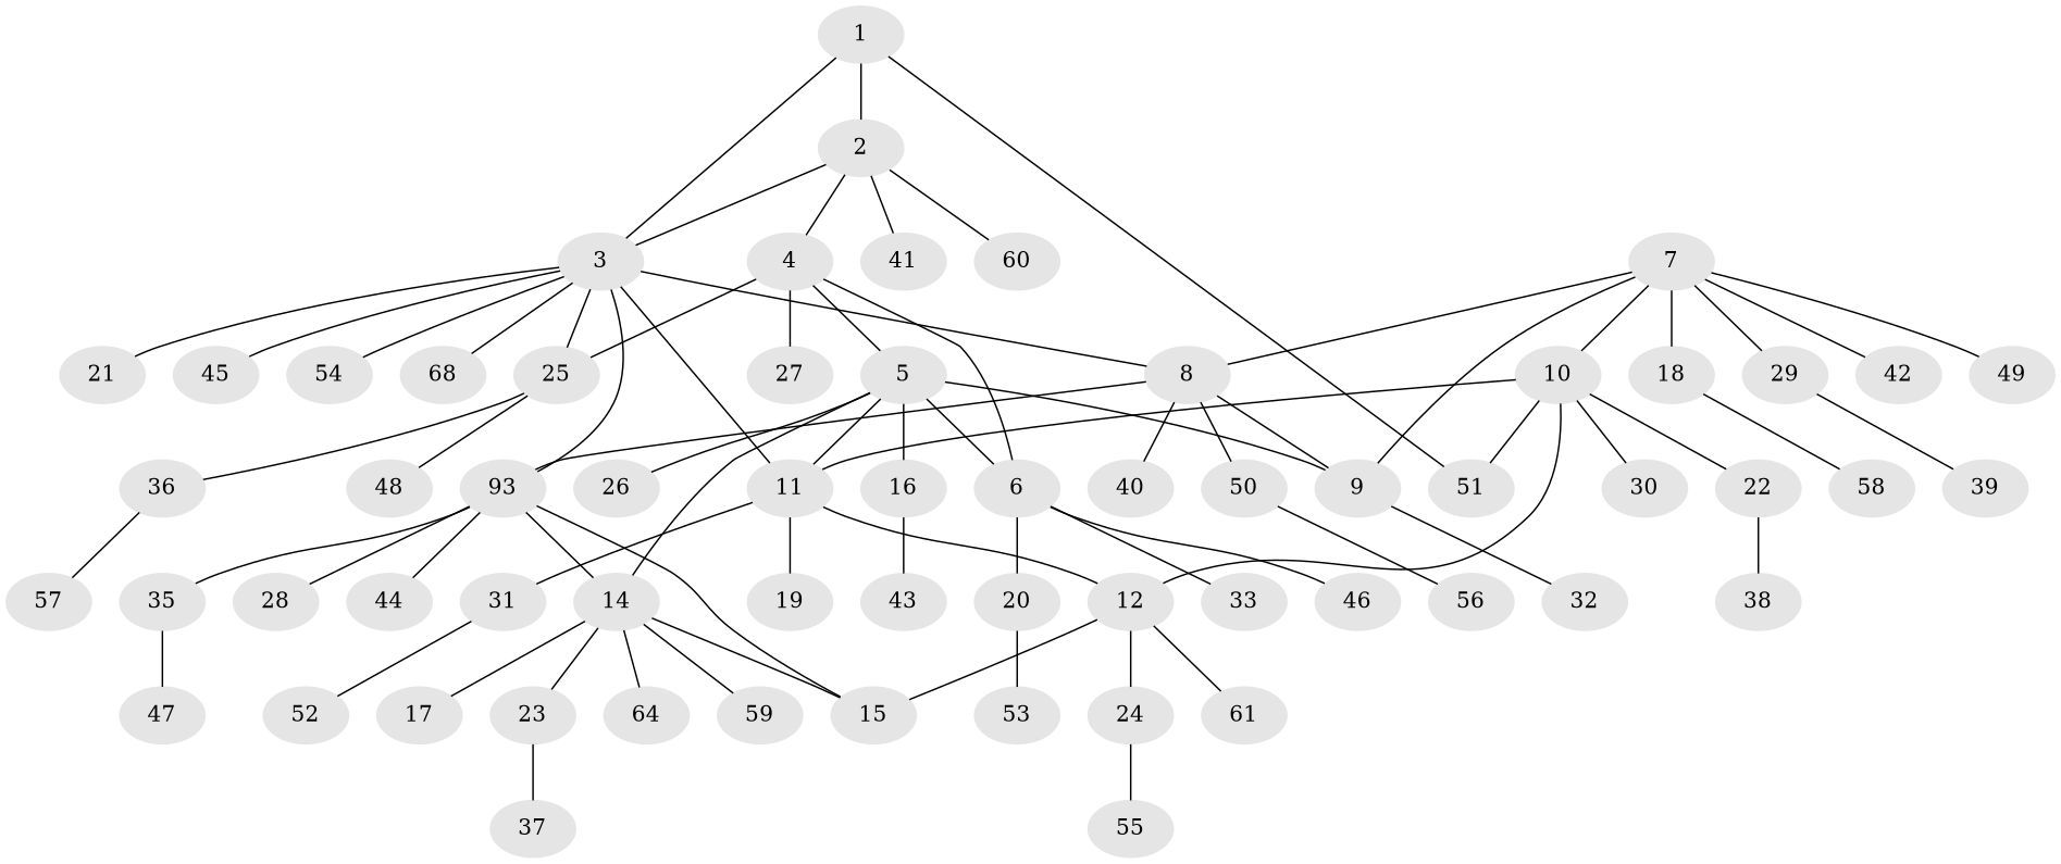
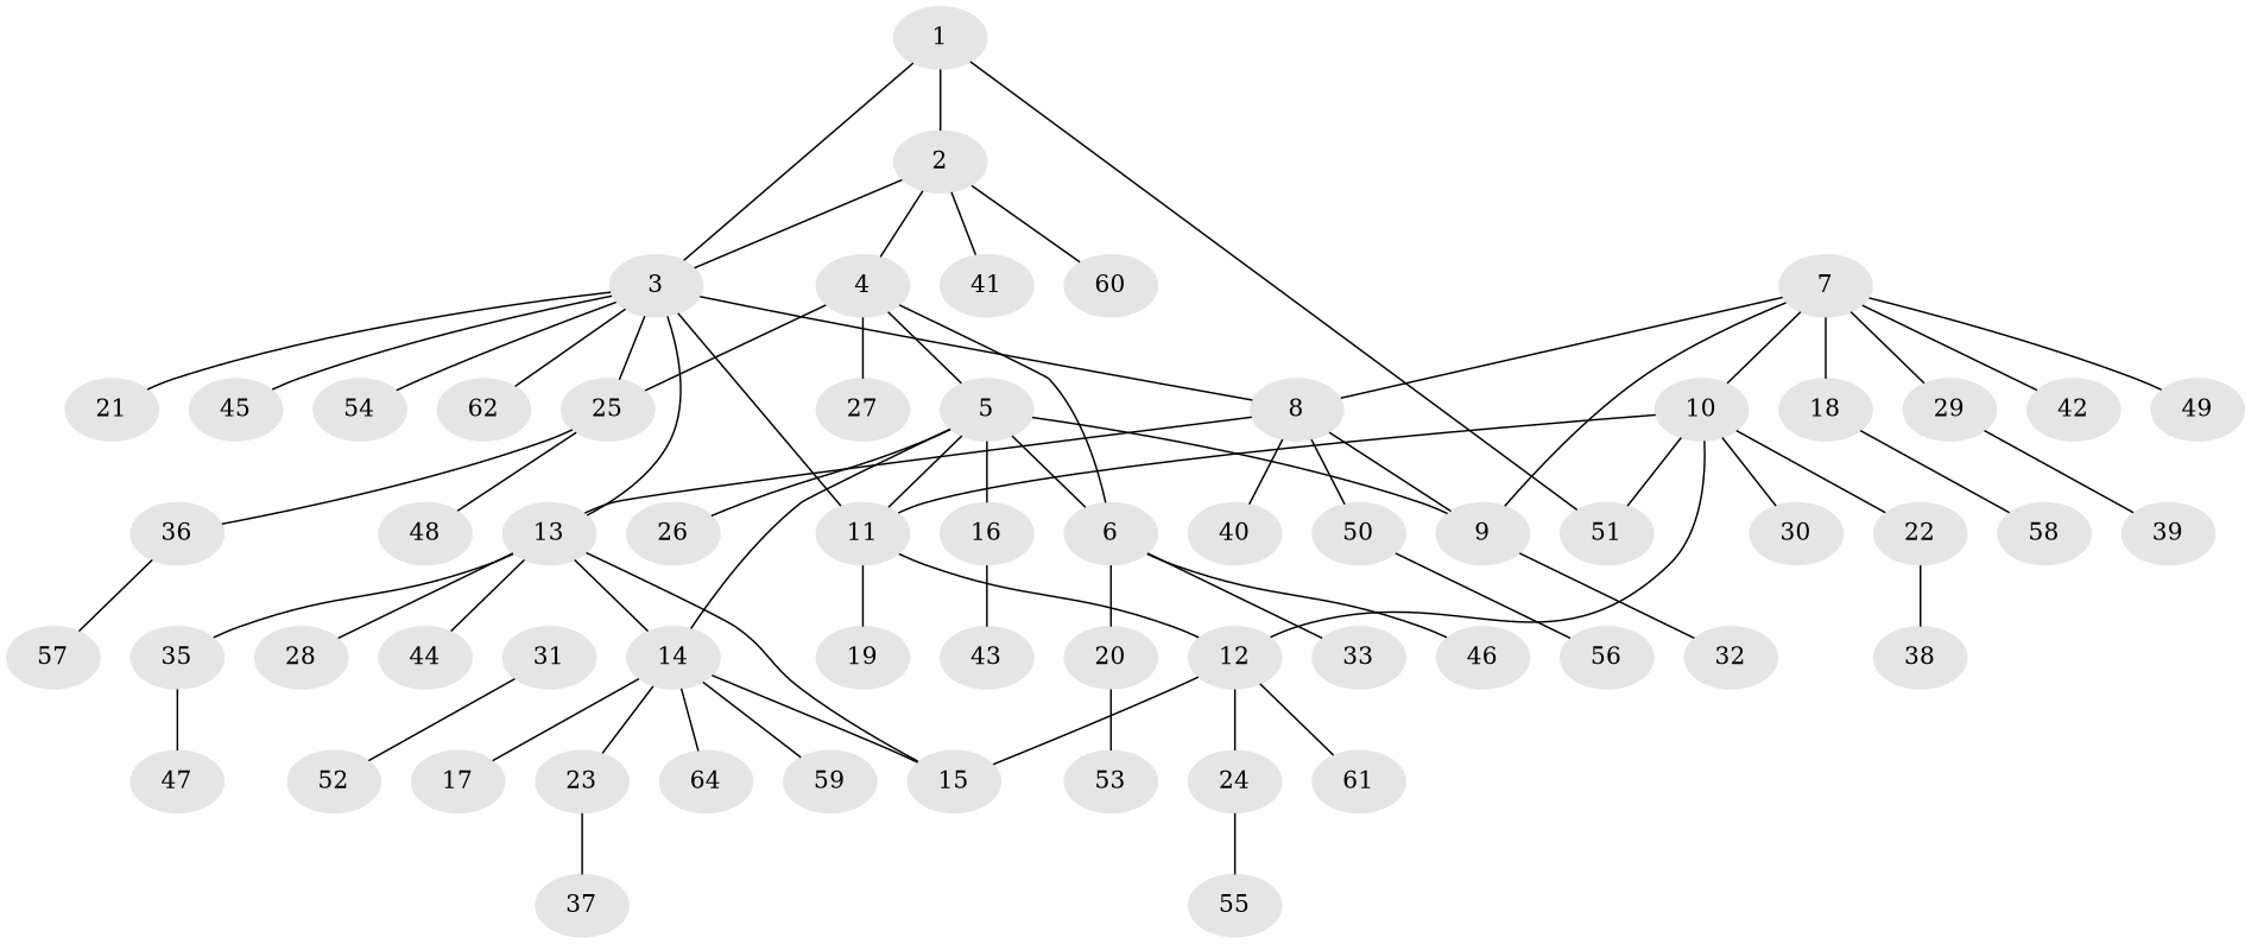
  graph {
    node [color=gray90 style=filled]
    1
    2
    3
    51
    4
    41
    60
    8
    11
-   13 [label=93]
+   13
    21
    25
    45
    54
-   62 [label=68]
+   62
    5
    6
    27
    9
    40
    50
    12
    19
    31
    14
    15
    28
    35
    44
    48
    36
    16
    26
    20
    33
    46
    32
    17
    23
    n40 [label=64]
    59
    43
    53
    7
    10
    18
    29
    42
    49
    22
    30
    58
    39
    56
    24
    61
    38
    52
    55
    47
    37
    57
    1 -- 2
    1 -- 3
    1 -- 51
    2 -- 3
    2 -- 4
    2 -- 41
    2 -- 60
    3 -- 8
    3 -- 11
    3 -- 13
    3 -- 21
    3 -- 25
    3 -- 45
    3 -- 54
    3 -- 62
    4 -- 25
    4 -- 5
    4 -- 6
    4 -- 27
    8 -- 13
    8 -- 9
    8 -- 40
    8 -- 50
    11 -- 12
    11 -- 19
-   11 -- 31
    13 -- 14
    13 -- 15
    13 -- 28
    13 -- 35
    13 -- 44
    25 -- 48
    25 -- 36
    5 -- 11
    5 -- 6
    5 -- 9
    5 -- 14
    5 -- 16
    5 -- 26
    6 -- 20
    6 -- 33
    6 -- 46
    9 -- 32
    50 -- 56
    12 -- 15
    12 -- 24
    12 -- 61
    31 -- 52
    14 -- 15
    14 -- 17
    14 -- 23
    14 -- n40
    14 -- 59
    35 -- 47
    36 -- 57
    16 -- 43
    20 -- 53
    23 -- 37
    7 -- 8
    7 -- 9
    7 -- 10
    7 -- 18
    7 -- 29
    7 -- 42
    7 -- 49
    10 -- 51
    10 -- 11
    10 -- 12
    10 -- 22
    10 -- 30
    18 -- 58
    29 -- 39
    22 -- 38
    24 -- 55
  }
